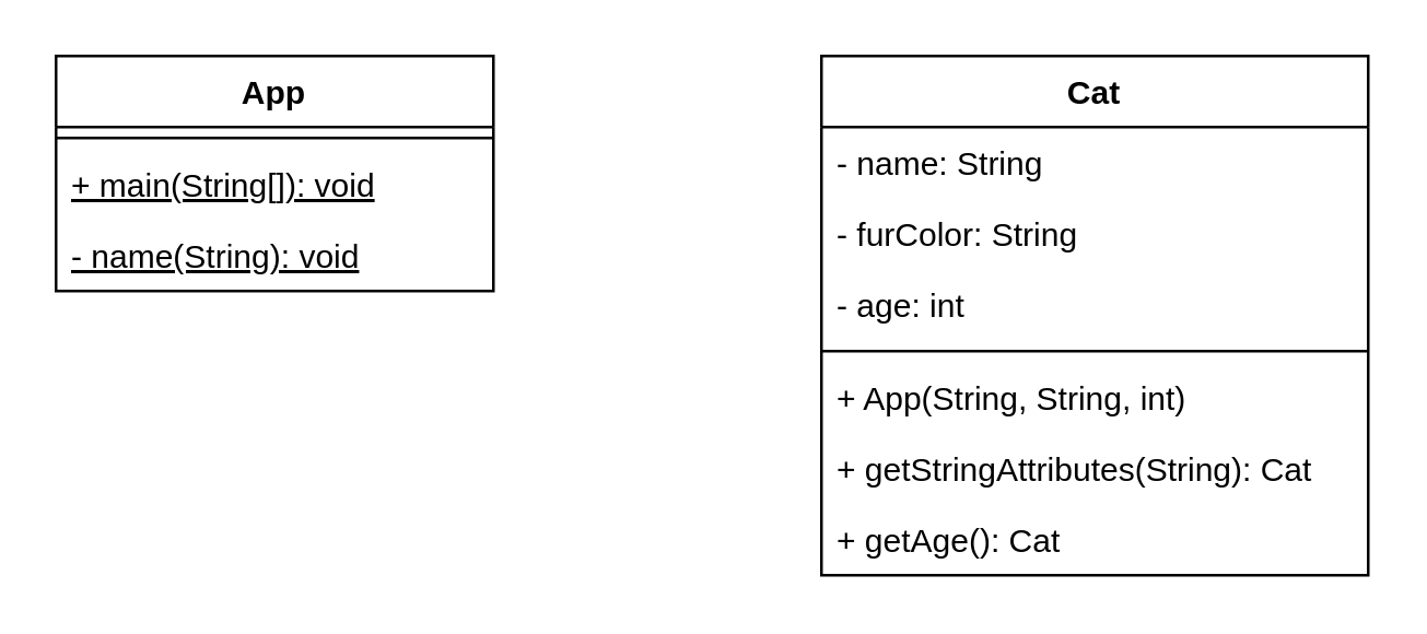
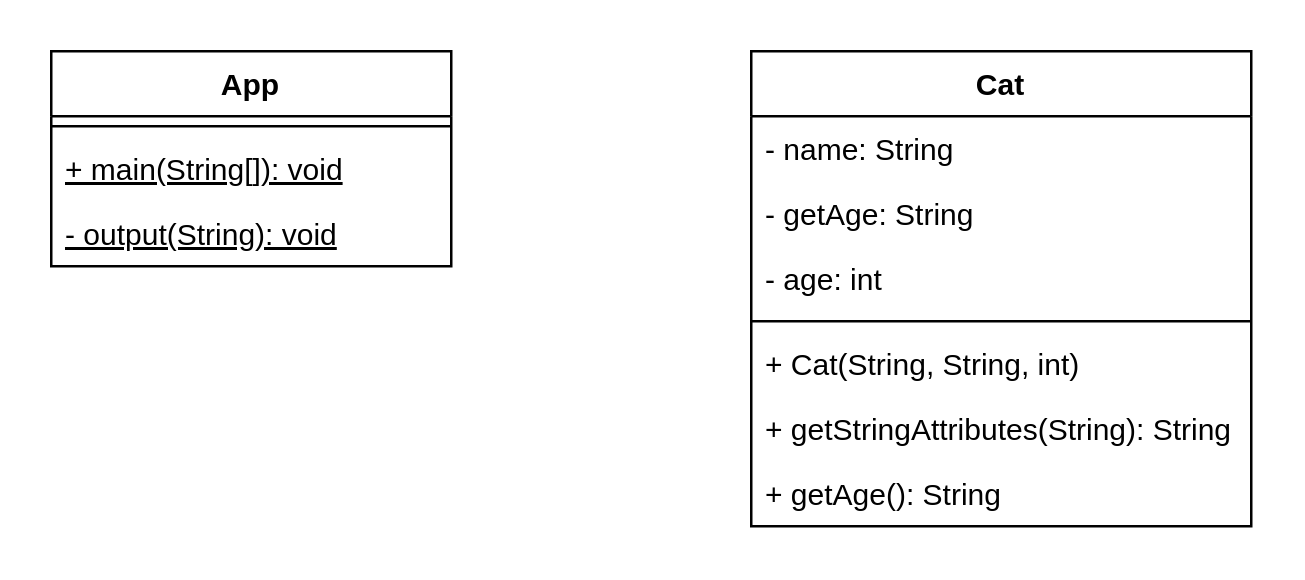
  <mxCell id="0" />
  <mxCell id="1" parent="0" />
  <mxCell id="2" value="Cat" style="swimlane;fontStyle=1;align=center;verticalAlign=top;childLayout=stackLayout;horizontal=1;startSize=26;horizontalStack=0;resizeParent=1;resizeParentMax=0;resizeLast=0;collapsible=1;marginBottom=0;" parent="1" vertex="1"><mxGeometry x="300" y="20" width="200" height="190" as="geometry" /></mxCell>
  <mxCell id="3" value="- name: String" style="text;strokeColor=none;fillColor=none;align=left;verticalAlign=top;spacingLeft=4;spacingRight=4;overflow=hidden;rotatable=0;points=[[0,0.5],[1,0.5]];portConstraint=eastwest;" parent="2" vertex="1"><mxGeometry y="26" width="200" height="26" as="geometry" /></mxCell>
- <mxCell id="4" value="- furColor: String" style="text;strokeColor=none;fillColor=none;align=left;verticalAlign=top;spacingLeft=4;spacingRight=4;overflow=hidden;rotatable=0;points=[[0,0.5],[1,0.5]];portConstraint=eastwest;" parent="2" vertex="1"><mxGeometry y="52" width="200" height="26" as="geometry" /></mxCell>
+ <mxCell id="4" value="- getAge: String" style="text;strokeColor=none;fillColor=none;align=left;verticalAlign=top;spacingLeft=4;spacingRight=4;overflow=hidden;rotatable=0;points=[[0,0.5],[1,0.5]];portConstraint=eastwest;" parent="2" vertex="1"><mxGeometry y="52" width="200" height="26" as="geometry" /></mxCell>
  <mxCell id="5" value="- age: int" style="text;strokeColor=none;fillColor=none;align=left;verticalAlign=top;spacingLeft=4;spacingRight=4;overflow=hidden;rotatable=0;points=[[0,0.5],[1,0.5]];portConstraint=eastwest;" parent="2" vertex="1"><mxGeometry y="78" width="200" height="26" as="geometry" /></mxCell>
  <mxCell id="6" value="" style="line;strokeWidth=1;fillColor=none;align=left;verticalAlign=middle;spacingTop=-1;spacingLeft=3;spacingRight=3;rotatable=0;labelPosition=right;points=[];portConstraint=eastwest;strokeColor=inherit;" parent="2" vertex="1"><mxGeometry y="104" width="200" height="8" as="geometry" /></mxCell>
- <mxCell id="7" value="+ App(String, String, int)" style="text;strokeColor=none;fillColor=none;align=left;verticalAlign=top;spacingLeft=4;spacingRight=4;overflow=hidden;rotatable=0;points=[[0,0.5],[1,0.5]];portConstraint=eastwest;" parent="2" vertex="1"><mxGeometry y="112" width="200" height="26" as="geometry" /></mxCell>
- <mxCell id="8" value="+ getStringAttributes(String): Cat" style="text;strokeColor=none;fillColor=none;align=left;verticalAlign=top;spacingLeft=4;spacingRight=4;overflow=hidden;rotatable=0;points=[[0,0.5],[1,0.5]];portConstraint=eastwest;" parent="2" vertex="1"><mxGeometry y="138" width="200" height="26" as="geometry" /></mxCell>
- <mxCell id="9" value="+ getAge(): Cat" style="text;strokeColor=none;fillColor=none;align=left;verticalAlign=top;spacingLeft=4;spacingRight=4;overflow=hidden;rotatable=0;points=[[0,0.5],[1,0.5]];portConstraint=eastwest;" parent="2" vertex="1"><mxGeometry y="164" width="200" height="26" as="geometry" /></mxCell>
+ <mxCell id="7" value="+ Cat(String, String, int)" style="text;strokeColor=none;fillColor=none;align=left;verticalAlign=top;spacingLeft=4;spacingRight=4;overflow=hidden;rotatable=0;points=[[0,0.5],[1,0.5]];portConstraint=eastwest;" parent="2" vertex="1"><mxGeometry y="112" width="200" height="26" as="geometry" /></mxCell>
+ <mxCell id="8" value="+ getStringAttributes(String): String" style="text;strokeColor=none;fillColor=none;align=left;verticalAlign=top;spacingLeft=4;spacingRight=4;overflow=hidden;rotatable=0;points=[[0,0.5],[1,0.5]];portConstraint=eastwest;" parent="2" vertex="1"><mxGeometry y="138" width="200" height="26" as="geometry" /></mxCell>
+ <mxCell id="9" value="+ getAge(): String" style="text;strokeColor=none;fillColor=none;align=left;verticalAlign=top;spacingLeft=4;spacingRight=4;overflow=hidden;rotatable=0;points=[[0,0.5],[1,0.5]];portConstraint=eastwest;" parent="2" vertex="1"><mxGeometry y="164" width="200" height="26" as="geometry" /></mxCell>
  <mxCell id="10" value="App" style="swimlane;fontStyle=1;align=center;verticalAlign=top;childLayout=stackLayout;horizontal=1;startSize=26;horizontalStack=0;resizeParent=1;resizeParentMax=0;resizeLast=0;collapsible=1;marginBottom=0;" parent="1" vertex="1"><mxGeometry x="20" y="20" width="160" height="86" as="geometry" /></mxCell>
  <mxCell id="11" value="" style="line;strokeWidth=1;fillColor=none;align=left;verticalAlign=middle;spacingTop=-1;spacingLeft=3;spacingRight=3;rotatable=0;labelPosition=right;points=[];portConstraint=eastwest;strokeColor=inherit;" parent="10" vertex="1"><mxGeometry y="26" width="160" height="8" as="geometry" /></mxCell>
  <mxCell id="12" value="+ main(String[]): void" style="text;strokeColor=none;fillColor=none;align=left;verticalAlign=top;spacingLeft=4;spacingRight=4;overflow=hidden;rotatable=0;points=[[0,0.5],[1,0.5]];portConstraint=eastwest;fontStyle=4" parent="10" vertex="1"><mxGeometry y="34" width="160" height="26" as="geometry" /></mxCell>
- <mxCell id="13" value="- name(String): void" style="text;strokeColor=none;fillColor=none;align=left;verticalAlign=top;spacingLeft=4;spacingRight=4;overflow=hidden;rotatable=0;points=[[0,0.5],[1,0.5]];portConstraint=eastwest;fontStyle=4" parent="10" vertex="1"><mxGeometry y="60" width="160" height="26" as="geometry" /></mxCell>
+ <mxCell id="13" value="- output(String): void" style="text;strokeColor=none;fillColor=none;align=left;verticalAlign=top;spacingLeft=4;spacingRight=4;overflow=hidden;rotatable=0;points=[[0,0.5],[1,0.5]];portConstraint=eastwest;fontStyle=4" parent="10" vertex="1"><mxGeometry y="60" width="160" height="26" as="geometry" /></mxCell>
